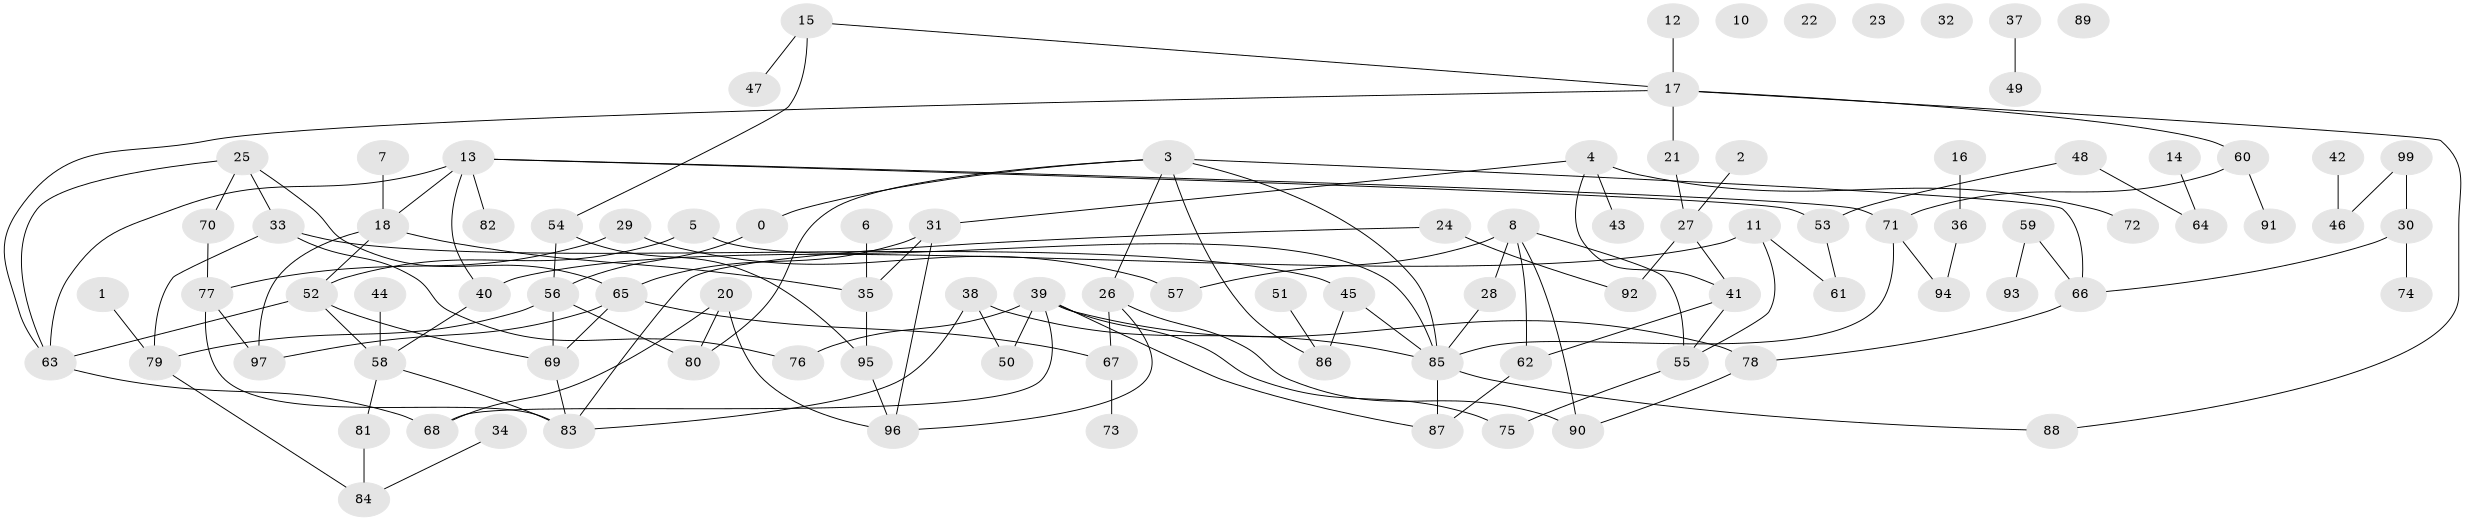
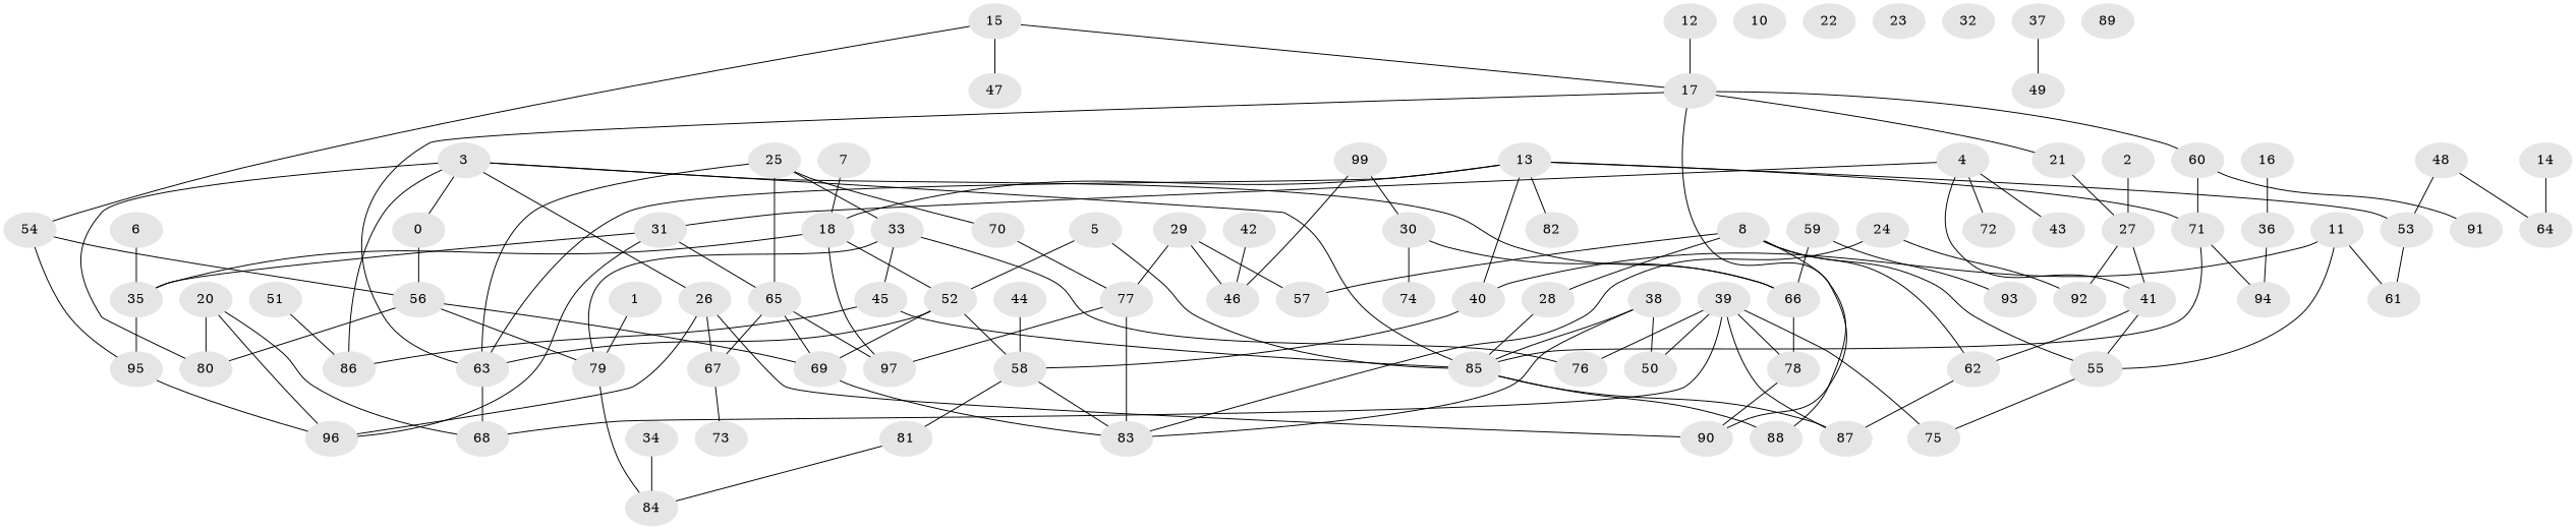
  graph {
    node [color=gray90 style=filled]
    1
    79
    84
    2
    27
    41
    92
    n8 [label=0]
    3
    26
    66
    80
    85
    86
    56
    90
    96
    67
    78
    88
    87
    4
    31
    43
    72
    35
    65
    55
    62
    5
    52
    63
    58
    69
    6
    95
    7
    18
    97
    8
    28
    57
    75
    10
    11
    40
    61
    12
    17
    21
    60
    13
    53
    71
    82
    68
    94
    14
    64
    15
    47
    54
    16
    36
    91
    n66 [label=99]
    30
    46
    74
    20
    22
    23
    24
    83
    25
    33
    70
    45
    76
    77
    73
    29
    32
    34
    37
    49
    38
    50
    39
    81
    42
    44
    48
    51
    59
    93
    89
    1 -- 79
    79 -- 84
    2 -- 27
    27 -- 41
    27 -- 92
    41 -- 55
    41 -- 62
    n8 -- 56
    3 -- n8
    3 -- 26
    3 -- 66
    3 -- 80
    3 -- 85
    3 -- 86
    26 -- 90
    26 -- 96
    26 -- 67
    66 -- 78
    85 -- 88
    85 -- 87
    56 -- 79
    56 -- 80
    56 -- 69
    67 -- 73
    78 -- 90
    4 -- 41
    4 -- 31
    4 -- 43
    4 -- 72
    31 -- 96
    31 -- 35
    31 -- 65
    35 -- 95
    65 -- 67
    65 -- 69
    65 -- 97
    55 -- 75
    62 -- 87
    5 -- 85
    5 -- 52
    52 -- 63
    52 -- 58
    52 -- 69
    63 -- 68
    58 -- 83
    58 -- 81
    69 -- 83
    6 -- 35
    95 -- 96
    7 -- 18
    18 -- 35
    18 -- 52
    18 -- 97
    8 -- 90
    8 -- 55
    8 -- 62
    8 -- 28
    8 -- 57
    28 -- 85
    11 -- 55
    11 -- 40
    11 -- 61
    40 -- 58
    12 -- 17
    17 -- 88
    17 -- 63
    17 -- 21
    17 -- 60
    21 -- 27
    60 -- 71
    60 -- 91
    13 -- 63
    13 -- 18
    13 -- 40
    13 -- 53
    13 -- 71
    13 -- 82
    53 -- 61
    71 -- 85
    71 -- 94
    14 -- 64
    15 -- 17
    15 -- 47
    15 -- 54
    54 -- 56
    54 -- 95
    16 -- 36
    36 -- 94
    n66 -- 30
    n66 -- 46
    30 -- 66
    30 -- 74
    20 -- 80
    20 -- 96
    20 -- 68
    24 -- 92
    24 -- 83
    25 -- 65
    25 -- 63
    25 -- 33
    25 -- 70
    33 -- 79
    33 -- 45
    33 -- 76
    70 -- 77
    45 -- 85
    45 -- 86
    77 -- 97
    77 -- 83
    29 -- 57
+   29 -- 46
    29 -- 77
    34 -- 84
    37 -- 49
    38 -- 85
    38 -- 83
    38 -- 50
    39 -- 78
    39 -- 87
    39 -- 75
    39 -- 68
    39 -- 76
    39 -- 50
    81 -- 84
    42 -- 46
    44 -- 58
    48 -- 53
    48 -- 64
    51 -- 86
    59 -- 66
    59 -- 93
  }
